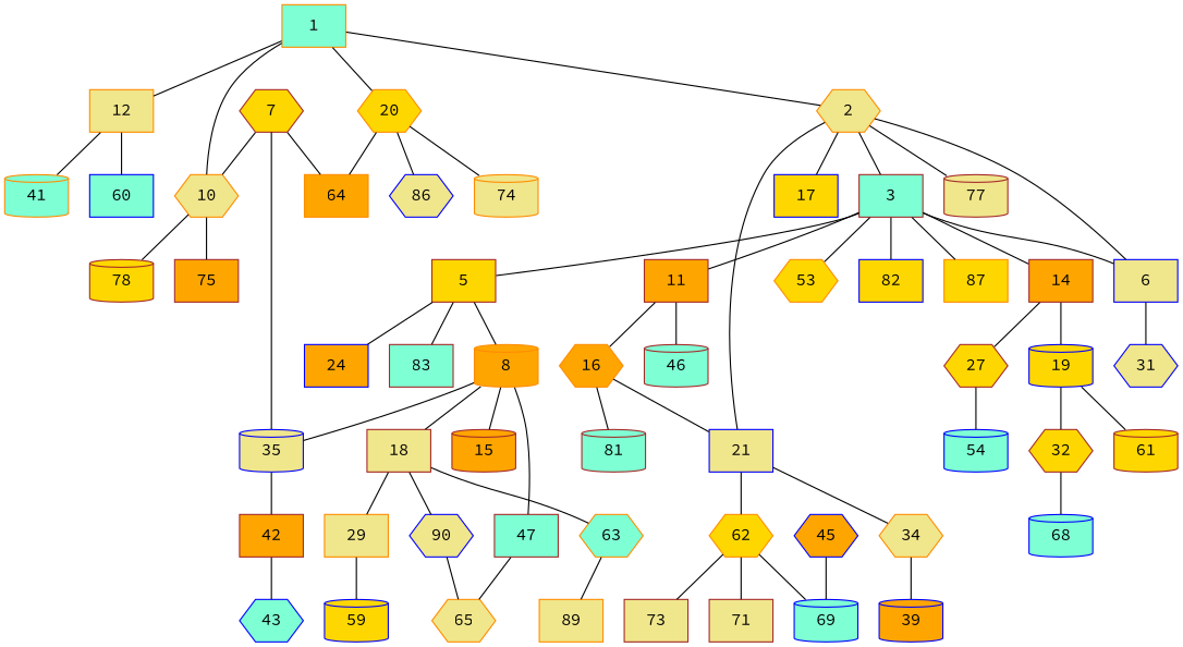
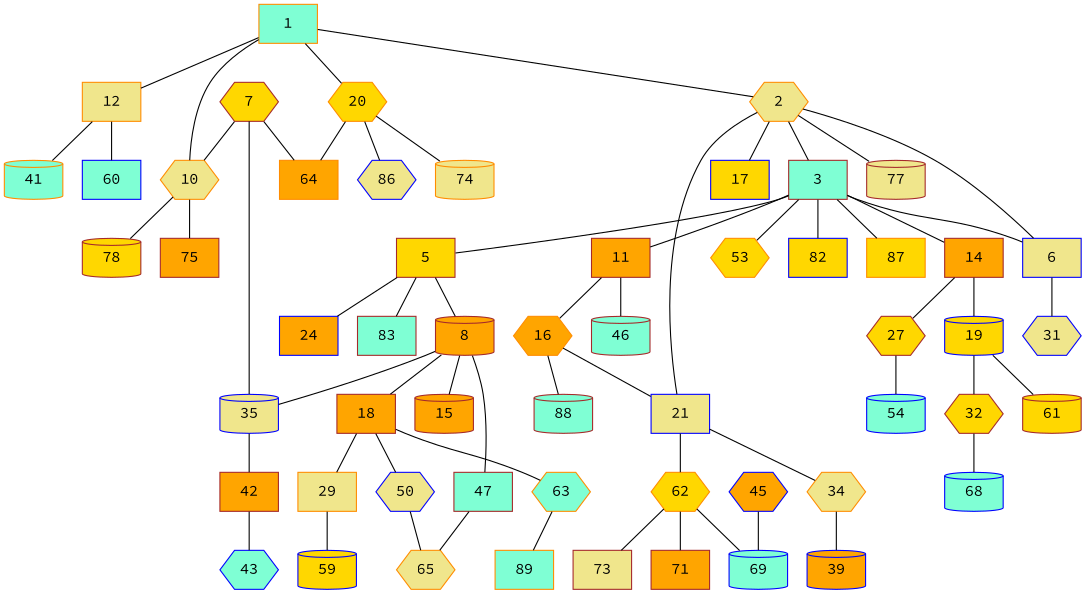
  graph {
    fontname="Source Code Pro"
    node [color=brown fillcolor=khaki fontname="Source Code Pro" shape=box style=filled]
    edge [fontname="Source Code Pro"]
    2 [color=darkorange shape=hexagon super="+13"]
    3 [fillcolor=aquamarine super="+4"]
    6 [color=blue super="+57"]
    17 [color=blue fillcolor=gold super="+37"]
    21 [color=blue super="+56"]
    77 [shape=cylinder]
    1 [color=darkorange fillcolor=aquamarine]
    10 [color=darkorange shape=hexagon super="+72"]
    12 [color=darkorange super="+63"]
    20 [color=darkorange fillcolor=gold shape=hexagon super="+44"]
    75 [fillcolor=orange]
    78 [fillcolor=gold shape=cylinder]
    41 [color=darkorange fillcolor=aquamarine shape=cylinder]
    60 [color=blue fillcolor=aquamarine]
    64 [color=darkorange fillcolor=orange super="+70"]
    74 [color=darkorange shape=cylinder]
    86 [color=blue shape=hexagon]
    5 [fillcolor=gold super="+49"]
    11 [fillcolor=orange super="+36"]
    14 [fillcolor=orange]
    53 [color=darkorange fillcolor=gold shape=hexagon]
    82 [color=blue fillcolor=gold]
    87 [color=darkorange fillcolor=gold]
    31 [color=blue shape=hexagon super="+79"]
    34 [color=darkorange shape=hexagon super="+85"]
    62 [color=darkorange fillcolor=gold shape=hexagon super="+66"]
-   8 [color=darkorange fillcolor=orange shape=cylinder super="+33"]
+   8 [fillcolor=orange shape=cylinder super="+33"]
    24 [color=blue fillcolor=orange super="+58"]
    83 [fillcolor=aquamarine]
    7 [fillcolor=gold shape=hexagon super="+9"]
    35 [color=blue shape=cylinder]
    16 [color=darkorange fillcolor=orange shape=hexagon super="+48"]
    46 [fillcolor=aquamarine shape=cylinder]
    19 [color=blue fillcolor=gold shape=cylinder super="+22"]
    27 [fillcolor=gold shape=hexagon super="+40"]
    15 [fillcolor=orange shape=cylinder super="+38"]
-   18 [super="+28"]
+   18 [fillcolor=orange super="+28"]
    47 [fillcolor=aquamarine]
    42 [fillcolor=orange super="+68"]
    n40 [color=darkorange fillcolor=aquamarine label=63 shape=hexagon super="+26"]
    29 [color=darkorange super="+30"]
-   50 [color=blue shape=hexagon label=90]
+   50 [color=blue shape=hexagon]
    65 [color=darkorange shape=hexagon super="+76"]
-   88 [fillcolor=aquamarine shape=cylinder label=81]
+   88 [fillcolor=aquamarine shape=cylinder]
    32 [fillcolor=gold shape=hexagon super="+51"]
    61 [fillcolor=gold shape=cylinder]
    54 [color=blue fillcolor=aquamarine shape=cylinder]
    45 [color=blue fillcolor=orange shape=hexagon super="+81"]
    69 [color=blue fillcolor=aquamarine shape=cylinder]
-   89 [color=darkorange]
+   89 [color=darkorange fillcolor=aquamarine]
    59 [color=blue fillcolor=gold shape=cylinder]
    n52 [color=blue fillcolor=aquamarine label=68 shape=cylinder]
    39 [color=blue fillcolor=orange shape=cylinder]
-   71
+   71 [fillcolor=orange]
    73
    43 [color=blue fillcolor=aquamarine shape=hexagon super="+80"]
    2 -- 3
    2 -- 6
    2 -- 17
    2 -- 21
    2 -- 77
    3 -- 6
    3 -- 5
    3 -- 11
    3 -- 14
    3 -- 53
    3 -- 82
    3 -- 87
    6 -- 31
    21 -- 34
    21 -- 62
    1 -- 2
    1 -- 10
    1 -- 12
    1 -- 20
    10 -- 75
    10 -- 78
    12 -- 41
    12 -- 60
    20 -- 64
    20 -- 74
    20 -- 86
    5 -- 8
    5 -- 24
    5 -- 83
    11 -- 16
    11 -- 46
    14 -- 19
    14 -- 27
    34 -- 39
    62 -- 69
    62 -- 71
    62 -- 73
    8 -- 35
    8 -- 15
    8 -- 18
    8 -- 47
    7 -- 10
    7 -- 64
    7 -- 35
    35 -- 42
    16 -- 21
    16 -- 88
    19 -- 32
    19 -- 61
    27 -- 54
    18 -- n40
    18 -- 29
    18 -- 50
    47 -- 65
    42 -- 43
    n40 -- 89
    29 -- 59
    50 -- 65
    32 -- n52
    45 -- 69
  }
